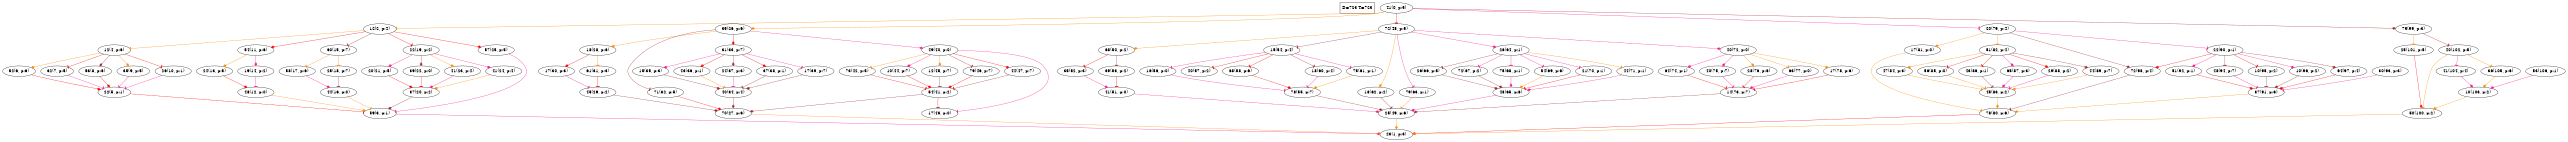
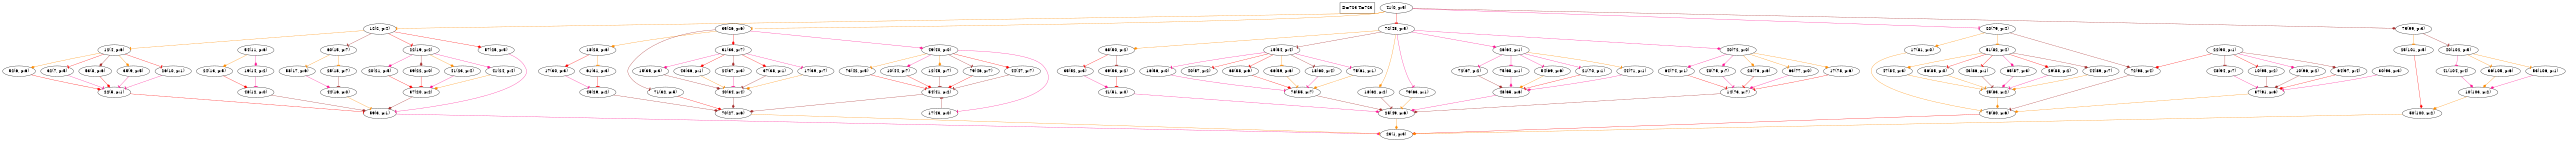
  digraph {
    edge [arrowhead=diamond color=deeppink]
    n1 [label="D=723 T=723" shape=box]
    n2 [label="41(0, p:5)"]
    n3 [label="12(2, p:4)"]
    n4 [label="35(26, p:6)"]
    n5 [label="72(48, p:5)"]
    n6 [label="20(79, p:4)"]
    n7 [label="75(99, p:3)"]
    n8 [label="12(4, p:6)"]
    n9 [label="54(11, p:6)"]
    n10 [label="60(15, p:7)"]
    n11 [label="22(19, p:2)"]
    n12 [label="57(25, p:5)"]
    n13 [label="18(28, p:6)"]
    n14 [label="71(32, p:5)"]
    n15 [label="31(33, p:7)"]
    n16 [label="49(40, p:0)"]
    n17 [label="68(50, p:2)"]
    n18 [label="15(54, p:4)"]
    n19 [label="18(62, p:2)"]
    n20 [label="79(63, p:1)"]
    n21 [label="26(64, p:1)"]
    n22 [label="40(72, p:0)"]
    n23 [label="17(81, p:0)"]
    n24 [label="51(82, p:4)"]
    n25 [label="22(90, p:1)"]
    n26 [label="72(98, p:4)"]
    n27 [label="25(101, p:5)"]
    n28 [label="40(102, p:5)"]
    n29 [label="23(1, p:3)"]
    n30 [label="52(6, p:6)"]
    n31 [label="32(7, p:5)"]
    n32 [label="53(8, p:6)"]
    n33 [label="35(9, p:5)"]
    n34 [label="26(10, p:1)"]
    n35 [label="24(13, p:5)"]
    n36 [label="19(14, p:2)"]
    n37 [label="58(17, p:6)"]
    n38 [label="25(18, p:7)"]
    n39 [label="20(21, p:5)"]
    n40 [label="39(22, p:0)"]
    n41 [label="41(23, p:4)"]
    n42 [label="41(24, p:4)"]
    n43 [label="59(3, p:1)"]
    n44 [label="22(5, p:1)"]
    n45 [label="48(12, p:0)"]
    n46 [label="44(16, p:0)"]
    n47 [label="37(20, p:2)"]
    n48 [label="17(30, p:3)"]
    n49 [label="61(31, p:3)"]
    n50 [label="70(27, p:6)"]
    n51 [label="15(35, p:3)"]
    n52 [label="43(36, p:1)"]
    n53 [label="24(37, p:3)"]
    n54 [label="37(38, p:1)"]
    n55 [label="17(39, p:7)"]
    n56 [label="73(42, p:5)"]
    n57 [label="17(43, p:0)"]
    n58 [label="10(44, p:7)"]
    n59 [label="12(45, p:7)"]
    n60 [label="79(46, p:7)"]
    n61 [label="44(47, p:7)"]
    n62 [label="45(29, p:2)"]
    n63 [label="40(34, p:4)"]
    n64 [label="54(41, p:2)"]
    n65 [label="35(52, p:3)"]
    n66 [label="39(53, p:2)"]
    n67 [label="16(56, p:0)"]
    n68 [label="40(57, p:2)"]
    n69 [label="68(58, p:6)"]
+   n70 [label="36(59, p:6)"]
    n71 [label="18(60, p:4)"]
    n72 [label="75(61, p:1)"]
    n73 [label="25(49, p:6)"]
-   n74 [label="26(66, p:5)"]
    n75 [label="72(67, p:2)"]
    n76 [label="75(68, p:1)"]
    n77 [label="54(69, p:6)"]
    n78 [label="21(70, p:1)"]
    n79 [label="44(71, p:1)"]
    n80 [label="64(74, p:1)"]
    n81 [label="40(75, p:7)"]
    n82 [label="28(76, p:6)"]
    n83 [label="63(77, p:0)"]
    n84 [label="17(78, p:6)"]
    n85 [label="41(51, p:0)"]
    n86 [label="78(55, p:7)"]
    n87 [label="48(65, p:6)"]
    n88 [label="14(73, p:7)"]
    n89 [label="78(80, p:6)"]
    n90 [label="47(84, p:3)"]
    n91 [label="56(85, p:0)"]
    n92 [label="43(86, p:1)"]
    n93 [label="65(87, p:3)"]
    n94 [label="29(88, p:2)"]
    n95 [label="44(89, p:7)"]
-   n96 [label="51(92, p:1)"]
    n97 [label="48(94, p:7)"]
    n98 [label="10(95, p:2)"]
    n99 [label="10(96, p:2)"]
    n100 [label="64(97, p:4)"]
    n101 [label="45(83, p:2)"]
    n102 [label="37(91, p:6)"]
    n103 [label="30(93, p:3)"]
    n104 [label="50(100, p:2)"]
    n105 [label="41(104, p:4)"]
    n106 [label="36(105, p:6)"]
    n107 [label="53(106, p:1)"]
    n108 [label="10(103, p:2)"]
    n2 -> n3 [arrowhead=tee color=darkorange]
-   n2 -> n4 [color=darkorange]
+   n2 -> n4 [arrowhead=tee color=darkorange]
    n2 -> n5 [arrowhead=tee color=red]
    n2 -> n6 [arrowhead=tee]
    n2 -> n7 [color=brown]
    n3 -> n8 [arrowhead=tee color=darkorange]
-   n3 -> n9 [color=red]
    n3 -> n10 [arrowhead=tee color=brown]
    n3 -> n11 [arrowhead=tee color=red]
    n3 -> n12 [color=red]
    n4 -> n13 [color=darkorange]
    n4 -> n14 [arrowhead=tee color=brown]
    n4 -> n15 [color=red]
    n4 -> n16
    n5 -> n17 [color=darkorange]
    n5 -> n18 [arrowhead=tee color=brown]
    n5 -> n19 [color=darkorange]
    n5 -> n20 [arrowhead=tee]
    n5 -> n21
    n5 -> n22
    n6 -> n23 [color=darkorange]
    n6 -> n24 [arrowhead=tee color=darkorange]
-   n6 -> n25 [arrowhead=tee]
    n6 -> n26 [color=brown]
    n7 -> n27 [arrowhead=tee color=darkorange]
    n7 -> n28 [arrowhead=tee color=brown]
    n8 -> n30 [color=darkorange]
    n8 -> n31 [arrowhead=tee color=red]
    n8 -> n32 [color=brown]
    n8 -> n33 [color=darkorange]
    n8 -> n34 [arrowhead=tee color=red]
    n9 -> n35 [color=darkorange]
    n9 -> n36
    n10 -> n37 [arrowhead=tee color=darkorange]
    n10 -> n38 [arrowhead=tee color=darkorange]
    n11 -> n39
    n11 -> n40 [color=brown]
    n11 -> n41 [color=darkorange]
    n11 -> n42
    n12 -> n43 [arrowhead=tee]
    n13 -> n48 [color=red]
    n13 -> n49 [arrowhead=tee color=darkorange]
    n14 -> n50 [color=red]
    n15 -> n51
    n15 -> n52 [color=red]
    n15 -> n53 [color=brown]
    n15 -> n54 [color=red]
    n15 -> n55 [arrowhead=tee]
    n16 -> n56 [arrowhead=tee color=darkorange]
    n16 -> n57 [arrowhead=tee]
    n16 -> n58
    n16 -> n59 [color=darkorange]
    n16 -> n60 [arrowhead=tee color=brown]
    n16 -> n61 [color=red]
    n17 -> n65 [arrowhead=tee color=red]
    n17 -> n66 [arrowhead=tee color=brown]
    n18 -> n67 [arrowhead=tee]
    n18 -> n68 [arrowhead=tee color=red]
    n18 -> n69 [arrowhead=tee color=red]
+   n18 -> n70 [arrowhead=tee color=darkorange]
    n18 -> n71 [arrowhead=tee color=brown]
    n18 -> n72 [arrowhead=tee]
    n19 -> n73 [arrowhead=tee color=brown]
    n20 -> n73 [arrowhead=tee color=darkorange]
-   n21 -> n74 [arrowhead=tee color=brown]
    n21 -> n75 [arrowhead=tee]
    n21 -> n76 [arrowhead=tee]
    n21 -> n77 [arrowhead=tee]
    n21 -> n78 [arrowhead=tee]
    n21 -> n79 [arrowhead=tee color=darkorange]
    n22 -> n80
    n22 -> n81
    n22 -> n82 [color=darkorange]
    n22 -> n83 [arrowhead=tee color=darkorange]
    n22 -> n84 [color=darkorange]
    n23 -> n89 [arrowhead=tee color=darkorange]
    n24 -> n90 [color=darkorange]
    n24 -> n91 [arrowhead=tee color=red]
    n24 -> n92 [arrowhead=tee color=red]
    n24 -> n93
    n24 -> n94 [color=red]
    n24 -> n95 [color=brown]
    n25 -> n26 [color=red]
-   n25 -> n96
    n25 -> n97 [arrowhead=tee color=brown]
    n25 -> n98 [arrowhead=tee color=red]
    n25 -> n99
    n25 -> n100 [color=brown]
    n26 -> n89 [arrowhead=tee color=brown]
    n27 -> n104 [color=red]
    n28 -> n105 [arrowhead=tee]
    n28 -> n106 [arrowhead=tee color=darkorange]
-   n28 -> n104 [arrowhead=tee color=darkorange]
+   n28 -> n107 [arrowhead=tee color=darkorange]
    n30 -> n44 [color=red]
    n31 -> n44 [arrowhead=tee]
    n32 -> n44 [color=red]
    n33 -> n44 [arrowhead=tee]
    n34 -> n44 [arrowhead=tee]
    n35 -> n45 [color=red]
    n36 -> n45 [arrowhead=tee]
    n37 -> n46
    n38 -> n46 [arrowhead=tee color=brown]
    n39 -> n47 [color=red]
    n40 -> n47 [arrowhead=tee color=red]
    n41 -> n47
    n42 -> n47 [color=darkorange]
    n43 -> n29
    n44 -> n43 [arrowhead=tee color=red]
-   n45 -> n43 [color=darkorange]
+   n45 -> n43 [color=brown]
    n46 -> n43 [arrowhead=tee color=darkorange]
    n47 -> n43 [color=brown]
    n48 -> n62 [arrowhead=tee]
    n49 -> n62 [arrowhead=tee color=red]
    n50 -> n29 [arrowhead=tee color=darkorange]
    n51 -> n63 [color=brown]
    n52 -> n63 [arrowhead=tee color=darkorange]
    n53 -> n63 [arrowhead=tee]
    n54 -> n63 [arrowhead=tee color=brown]
-   n55 -> n63 [color=brown]
+   n55 -> n63 [color=darkorange]
    n56 -> n64 [arrowhead=tee color=red]
-   n64 -> n57 [arrowhead=tee color=brown]
+   n57 -> n64 [arrowhead=tee color=brown]
    n58 -> n64 [color=red]
    n59 -> n64 [arrowhead=tee color=brown]
    n60 -> n64 [color=red]
    n61 -> n64 [arrowhead=tee color=brown]
    n62 -> n50 [color=brown]
    n63 -> n50 [color=brown]
    n64 -> n50 [color=brown]
    n65 -> n85
    n66 -> n85 [arrowhead=tee color=red]
    n67 -> n86 [arrowhead=tee]
    n69 -> n86 [color=red]
+   n70 -> n86 [arrowhead=tee color=darkorange]
    n71 -> n86 [arrowhead=tee]
    n72 -> n86 [color=darkorange]
    n73 -> n29 [color=darkorange]
-   n74 -> n87 [color=brown]
    n75 -> n87 [color=brown]
    n76 -> n87
    n77 -> n87 [color=darkorange]
    n78 -> n87 [arrowhead=tee color=red]
    n79 -> n87
    n80 -> n88 [arrowhead=tee color=red]
    n81 -> n88 [arrowhead=tee]
    n82 -> n88 [arrowhead=tee color=red]
    n83 -> n88
    n84 -> n88 [arrowhead=tee color=red]
    n85 -> n73
    n86 -> n73 [color=brown]
    n87 -> n73
    n88 -> n73 [color=brown]
    n89 -> n29 [color=red]
    n90 -> n101 [arrowhead=tee color=darkorange]
    n91 -> n101 [arrowhead=tee color=darkorange]
    n92 -> n101 [arrowhead=tee color=brown]
    n93 -> n101
    n94 -> n101 [arrowhead=tee]
    n95 -> n101 [color=darkorange]
-   n96 -> n102 [color=red]
    n97 -> n102 [arrowhead=tee]
    n98 -> n102 [arrowhead=tee color=brown]
    n99 -> n102 [color=brown]
    n100 -> n102 [color=red]
    n101 -> n89 [color=darkorange]
    n102 -> n89 [color=darkorange]
    n103 -> n102 [arrowhead=tee]
    n104 -> n29 [color=darkorange]
    n105 -> n108
    n106 -> n108 [color=darkorange]
    n107 -> n108
    n108 -> n104 [color=darkorange]
  }
